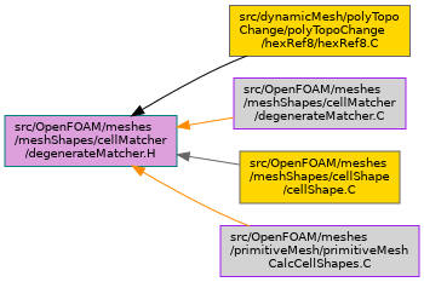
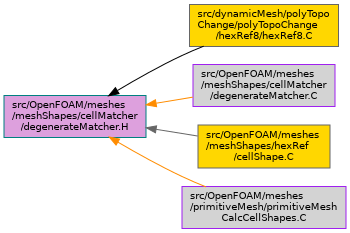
  digraph {
    rankdir=LR
    node [color=gray40 fillcolor=gold fontname=Helvetica fontsize=10 shape=record style=filled]
    edge [color=darkorange dir=back fontname=Helvetica fontsize=10 labelfontname=Helvetica labelfontsize=10 style=solid]
    n1 [color=teal fillcolor=plum fontcolor=black height=0.2 label="src/OpenFOAM/meshes\l/meshShapes/cellMatcher\l/degenerateMatcher.H" width=0.4]
    n2 [height=0.2 label="src/dynamicMesh/polyTopo\lChange/polyTopoChange\l/hexRef8/hexRef8.C" width=0.4]
    n3 [color=purple height=0.2 label="src/OpenFOAM/meshes\l/meshShapes/cellMatcher\l/degenerateMatcher.C" width=0.4 fillcolor=lightgrey]
-   n4 [height=0.2 label="src/OpenFOAM/meshes\l/meshShapes/cellShape\l/cellShape.C" width=0.4]
+   n4 [height=0.2 label="src/OpenFOAM/meshes\l/meshShapes/hexRef\l/cellShape.C" width=0.4]
    n5 [color=purple height=0.2 label="src/OpenFOAM/meshes\l/primitiveMesh/primitiveMesh\lCalcCellShapes.C" width=0.4 fillcolor=lightgrey]
    n1 -> n2 [color=black]
    n1 -> n3
    n1 -> n4 [color=gray40]
    n1 -> n5
  }
